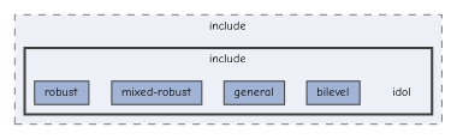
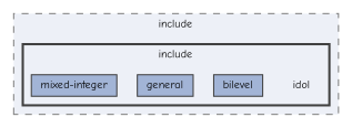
  digraph {
    compound=true
    fontname="Comic Neue"
    node [fontname="Comic Neue" fontsize=10 shape=box color=grey25 fillcolor="#a2b4d6" style=filled]
    n1 [height=0.2 label=idol shape=plaintext width=0.4 color="" fillcolor="" style=""]
    n2 [height=0.2 label=bilevel width=0.4]
    n3 [height=0.2 label=general width=0.4]
-   n4 [height=0.2 label="mixed-robust" width=0.4]
-   n5 [height=0.2 label=robust width=0.4]
+   n4 [height=0.2 label="mixed-integer" width=0.4]
    subgraph cluster_1 {
      bgcolor="#edf0f7"
      fontsize=10
      label=include
      pencolor=grey50
      style="filled,dashed"
      subgraph cluster_2 {
        bgcolor="#edf0f7"
        fontsize=10
        pencolor=grey25
        style="filled,bold"
        n1
        n2
        n3
        n4
-       n5
      }
    }
  }
